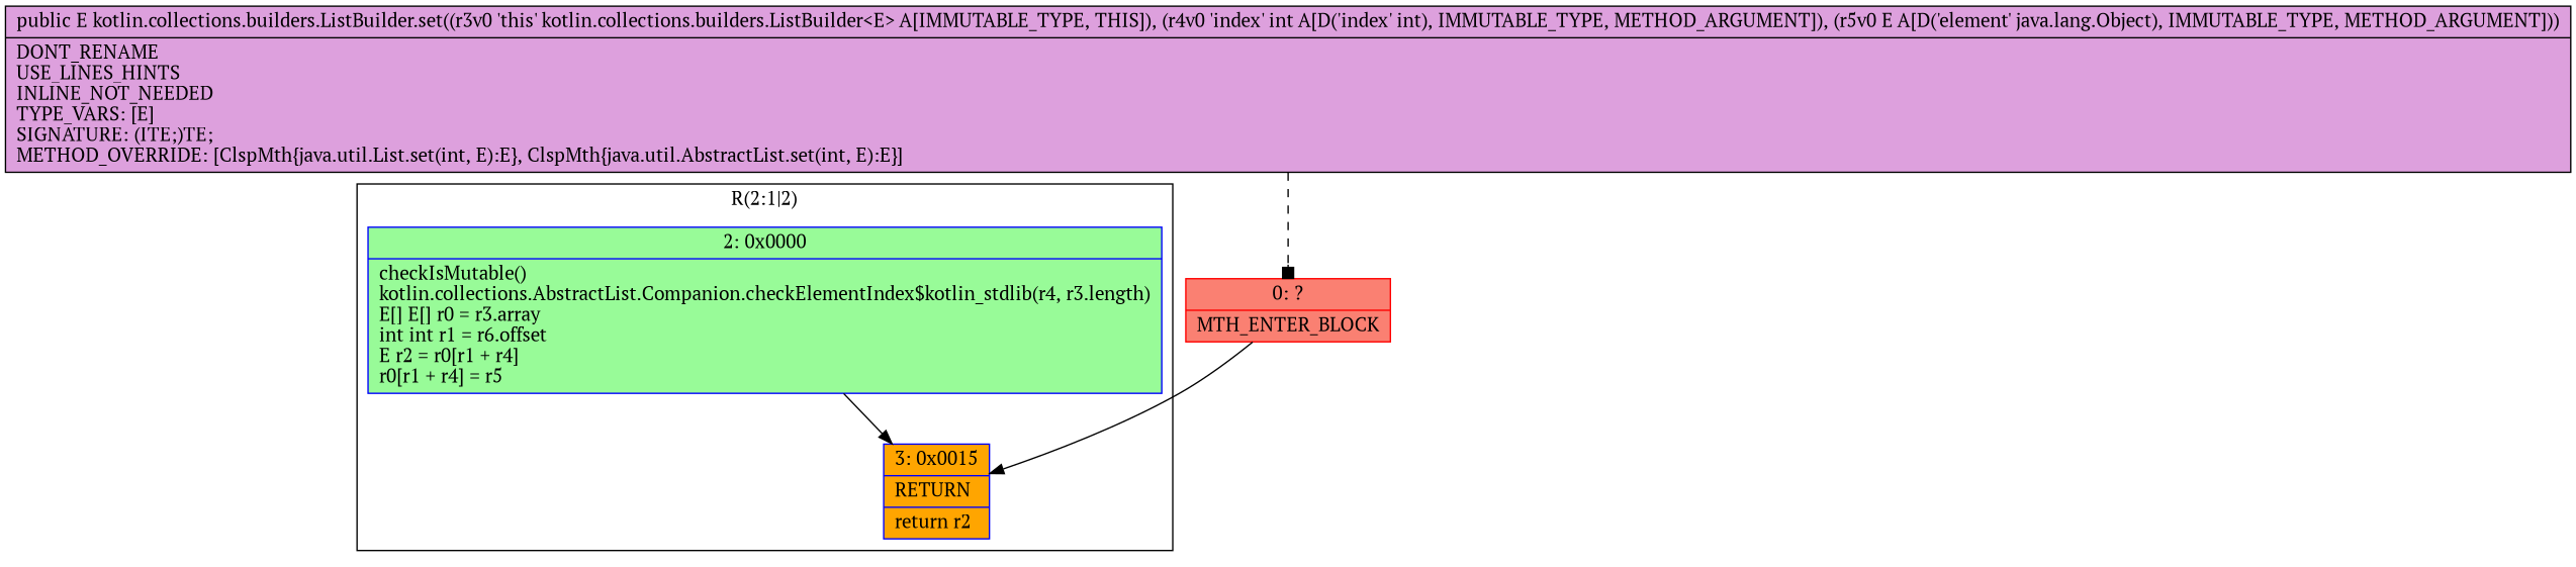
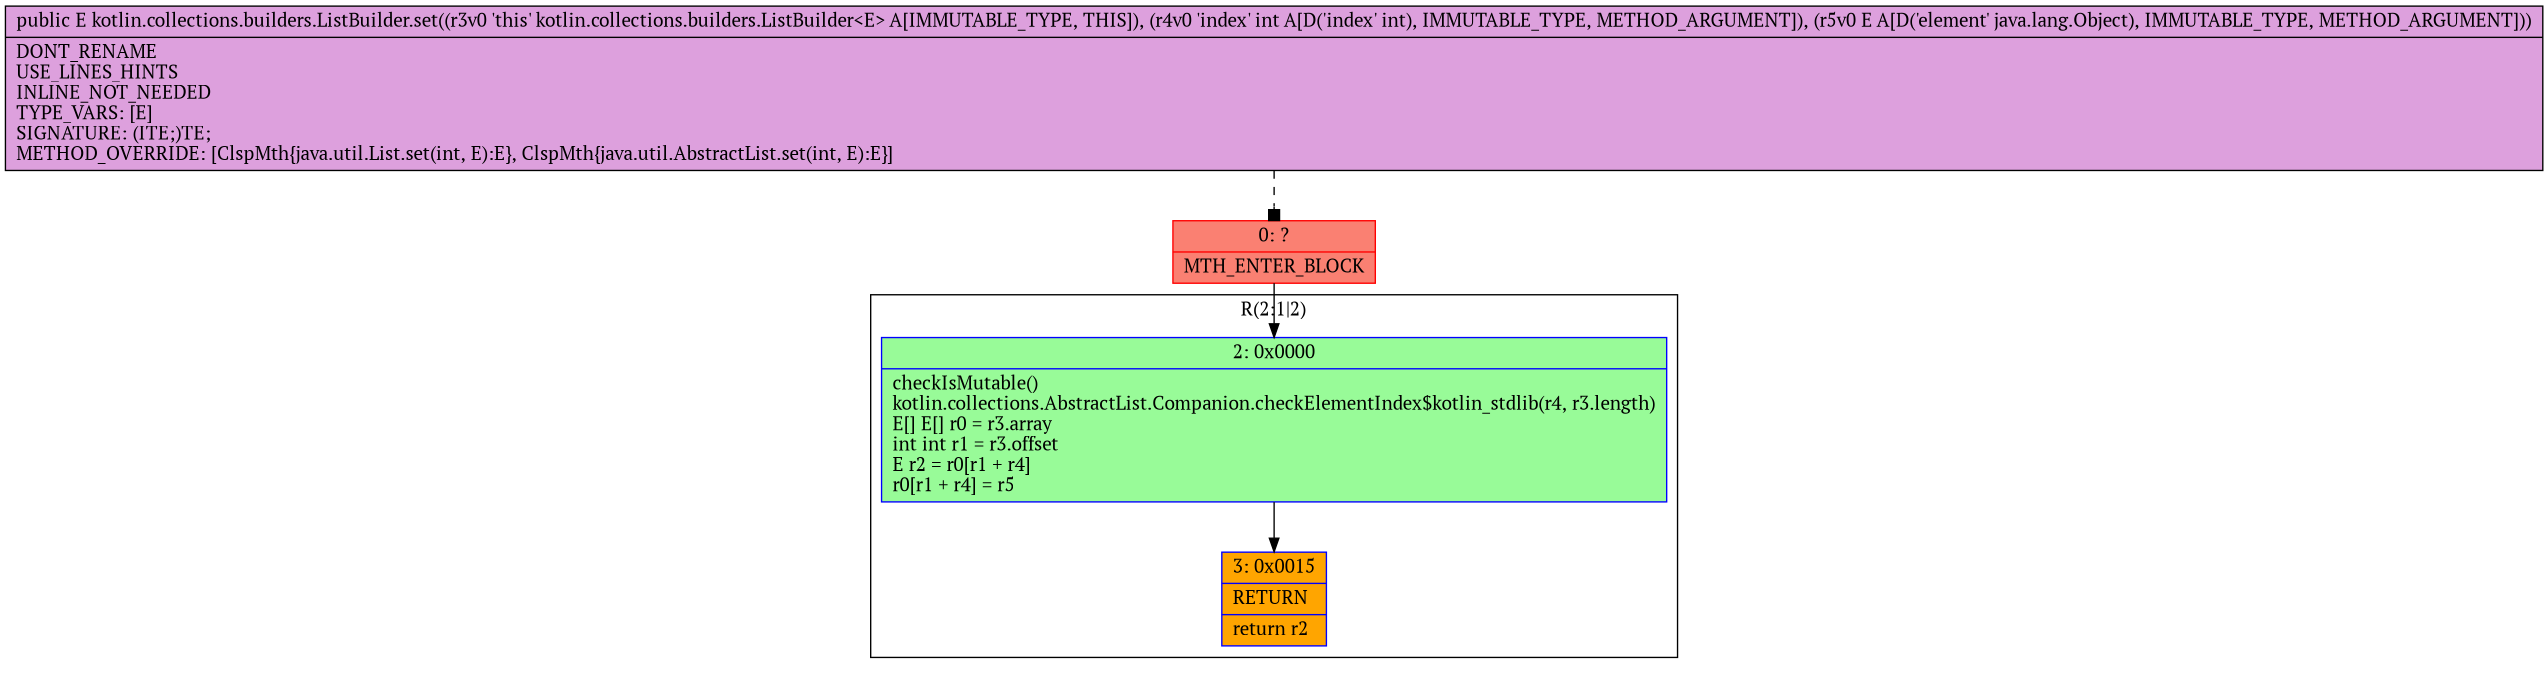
  digraph {
    fontname="PT Serif"
    node [color=blue fontname="PT Serif" shape=record style=filled]
    edge [arrowhead=normal fontname="PT Serif" style=solid]
-   n1 [fillcolor=palegreen label="{2\:\ 0x0000|checkIsMutable()\lkotlin.collections.AbstractList.Companion.checkElementIndex$kotlin_stdlib(r4, r3.length)\lE[] E[] r0 = r3.array\lint int r1 = r6.offset\lE r2 = r0[r1 + r4]\lr0[r1 + r4] = r5\l}"]
+   n1 [fillcolor=palegreen label="{2\:\ 0x0000|checkIsMutable()\lkotlin.collections.AbstractList.Companion.checkElementIndex$kotlin_stdlib(r4, r3.length)\lE[] E[] r0 = r3.array\lint int r1 = r3.offset\lE r2 = r0[r1 + r4]\lr0[r1 + r4] = r5\l}"]
    n2 [fillcolor=orange label="{3\:\ 0x0015|RETURN\l|return r2\l}"]
    n3 [color=red fillcolor=salmon label="{0\:\ ?|MTH_ENTER_BLOCK\l}"]
    n4 [fillcolor=plum label="{public E kotlin.collections.builders.ListBuilder.set((r3v0 'this' kotlin.collections.builders.ListBuilder\<E\> A[IMMUTABLE_TYPE, THIS]), (r4v0 'index' int A[D('index' int), IMMUTABLE_TYPE, METHOD_ARGUMENT]), (r5v0 E A[D('element' java.lang.Object), IMMUTABLE_TYPE, METHOD_ARGUMENT]))  | DONT_RENAME\lUSE_LINES_HINTS\lINLINE_NOT_NEEDED\lTYPE_VARS: [E]\lSIGNATURE: (ITE;)TE;\lMETHOD_OVERRIDE: [ClspMth\{java.util.List.set(int, E):E\}, ClspMth\{java.util.AbstractList.set(int, E):E\}]\l}" color=""]
    subgraph cluster_1 {
      label="R(2:1|2)"
      n1
      n2
    }
    n1 -> n2
-   n3 -> n2
+   n3 -> n1
    n4 -> n3 [arrowhead=box style=dashed]
  }
